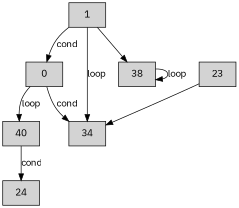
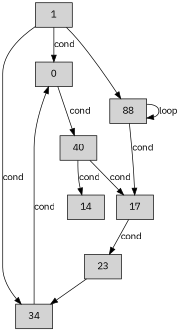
  digraph {
    fontname="IBM Plex Sans"
    node [fontname="IBM Plex Sans" shape=box style=filled]
    edge [fontname="IBM Plex Sans"]
    n1 [label=1]
    n2 [label=0]
    n3 [label=34]
-   n4 [label=38]
+   n4 [label=88]
    n5 [label=40]
-   n6 [label=24]
+   n6 [label=14]
+   n7 [label=17]
    n8 [label=23]
    n1 -> n2 [label=cond]
-   n1 -> n3 [label=loop]
+   n1 -> n3 [label=cond]
    n1 -> n4
-   n2 -> n3 [label=cond]
-   n2 -> n5 [label=loop]
+   n3 -> n2 [label=cond]
+   n2 -> n5 [label=cond]
    n4 -> n4 [label=loop]
+   n4 -> n7 [label=cond]
    n5 -> n6 [label=cond]
+   n5 -> n7 [label=cond]
+   n7 -> n8 [label=cond]
    n8 -> n3
  }
